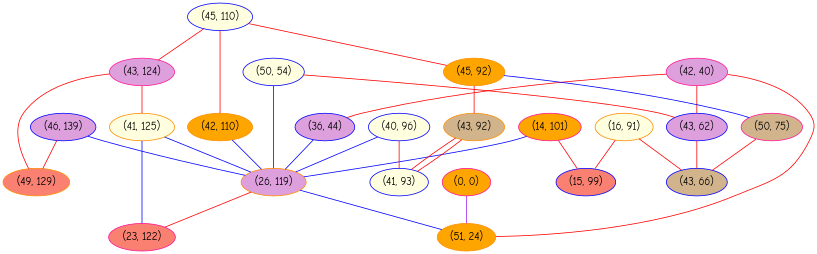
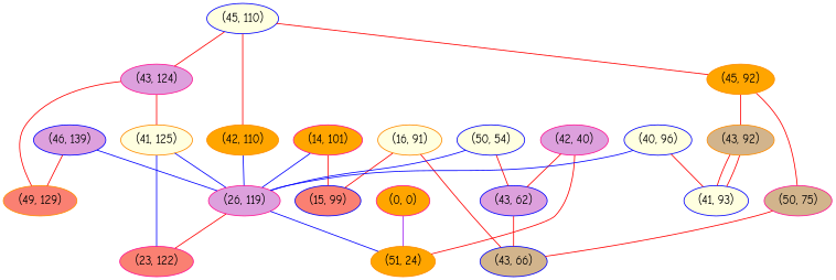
  graph {
    fontname="Comic Neue"
    node [color=blue fillcolor=plum fontname="Comic Neue" style=filled]
    edge [color=red fontname="Comic Neue" weight=1]
-   "(26, 119)" [color=darkorange]
+   "(26, 119)" [color=deeppink]
    "(46, 139)"
    "(49, 129)" [color=darkorange fillcolor=salmon]
    "(51, 24)" [color=darkorange fillcolor=orange]
    "(23, 122)" [color=deeppink fillcolor=salmon]
    "(15, 99)" [fillcolor=salmon]
    "(0, 0)" [color=deeppink fillcolor=orange]
    "(42, 40)" [color=deeppink]
    "(43, 62)"
-   "(36, 44)"
    "(43, 66)" [fillcolor=tan]
    "(14, 101)" [color=deeppink fillcolor=orange]
    "(45, 110)" [fillcolor=lightyellow]
    "(45, 92)" [color=darkorange fillcolor=orange]
    "(42, 110)" [color=darkorange fillcolor=orange]
    "(43, 124)" [color=deeppink]
    "(50, 75)" [color=deeppink fillcolor=tan]
    "(43, 92)" [color=darkorange fillcolor=tan]
    "(41, 125)" [color=darkorange fillcolor=lightyellow]
    "(16, 91)" [color=darkorange fillcolor=lightyellow]
    "(41, 93)" [fillcolor=lightyellow]
    "(50, 54)" [fillcolor=lightyellow]
    "(40, 96)" [fillcolor=lightyellow]
    "(26, 119)" -- "(51, 24)" [color=blue weight=3]
    "(26, 119)" -- "(23, 122)"
    "(46, 139)" -- "(26, 119)" [color=blue weight=3]
    "(46, 139)" -- "(49, 129)"
    "(0, 0)" -- "(51, 24)" [color=purple weight=4]
    "(42, 40)" -- "(51, 24)"
    "(42, 40)" -- "(43, 62)"
-   "(42, 40)" -- "(36, 44)"
    "(43, 62)" -- "(43, 66)"
-   "(36, 44)" -- "(26, 119)" [color=blue weight=3]
    "(14, 101)" -- "(26, 119)" [color=blue weight=3]
    "(14, 101)" -- "(15, 99)"
    "(45, 110)" -- "(45, 92)"
    "(45, 110)" -- "(42, 110)"
    "(45, 110)" -- "(43, 124)"
-   "(45, 92)" -- "(50, 75)" [color=blue]
+   "(45, 92)" -- "(50, 75)"
    "(45, 92)" -- "(43, 92)"
    "(42, 110)" -- "(26, 119)" [color=blue weight=3]
    "(43, 124)" -- "(49, 129)"
    "(43, 124)" -- "(41, 125)"
    "(50, 75)" -- "(43, 66)"
    "(43, 92)" -- "(41, 93)"
    "(43, 92)" -- "(41, 93)"
    "(41, 125)" -- "(26, 119)" [color=blue weight=3]
    "(41, 125)" -- "(23, 122)" [color=blue weight=3]
    "(16, 91)" -- "(15, 99)"
    "(16, 91)" -- "(43, 66)"
    "(50, 54)" -- "(26, 119)" [color=blue weight=3]
    "(50, 54)" -- "(43, 62)"
    "(40, 96)" -- "(26, 119)" [color=blue weight=3]
    "(40, 96)" -- "(41, 93)"
  }
